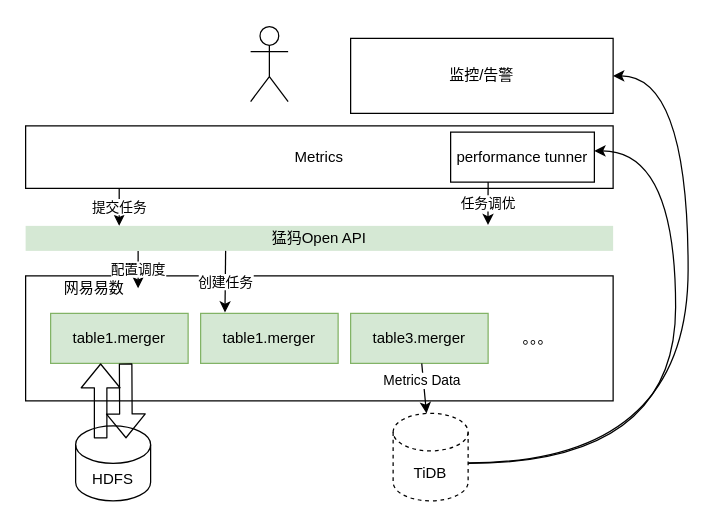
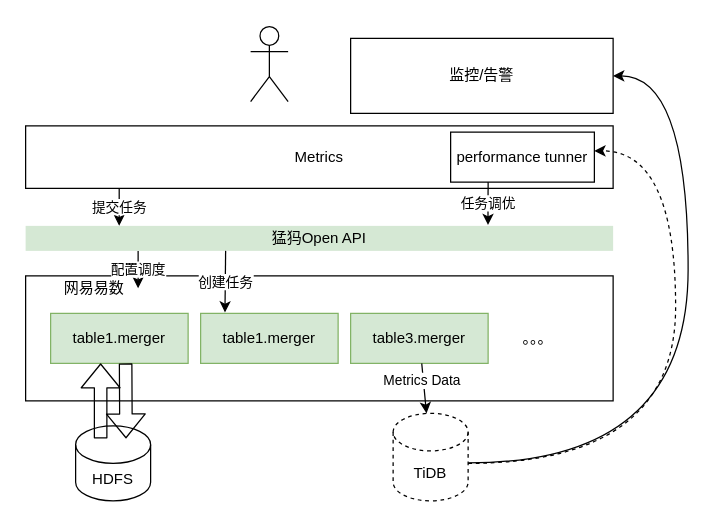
  <mxCell id="0" />
  <mxCell id="1" parent="0" />
  <mxCell id="2" value="" style="shape=umlActor;verticalLabelPosition=bottom;verticalAlign=top;html=1;outlineConnect=0;" vertex="1" parent="1"><mxGeometry x="200" y="20.5" width="30" height="60" as="geometry" /></mxCell>
  <mxCell id="3" value="Metrics" style="rounded=0;whiteSpace=wrap;html=1;" vertex="1" parent="1"><mxGeometry x="20" y="100" width="470" height="50" as="geometry" /></mxCell>
  <mxCell id="4" value="" style="rounded=0;whiteSpace=wrap;html=1;" vertex="1" parent="1"><mxGeometry x="20" y="220" width="470" height="100" as="geometry" /></mxCell>
  <mxCell id="5" value="table1.merger" style="rounded=0;whiteSpace=wrap;html=1;fillColor=#d5e8d4;strokeColor=#82b366;" vertex="1" parent="1"><mxGeometry x="40" y="250" width="110" height="40" as="geometry" /></mxCell>
  <mxCell id="6" value="table1.merger" style="rounded=0;whiteSpace=wrap;html=1;fillColor=#d5e8d4;strokeColor=#82b366;" vertex="1" parent="1"><mxGeometry x="160" y="250" width="110" height="40" as="geometry" /></mxCell>
  <mxCell id="7" value="网易易数" style="text;html=1;strokeColor=none;fillColor=none;align=center;verticalAlign=middle;whiteSpace=wrap;rounded=0;" vertex="1" parent="1"><mxGeometry x="30" y="220" width="90" height="20" as="geometry" /></mxCell>
  <mxCell id="8" value="table3.merger" style="rounded=0;whiteSpace=wrap;html=1;fillColor=#d5e8d4;strokeColor=#82b366;" vertex="1" parent="1"><mxGeometry x="280" y="250" width="110" height="40" as="geometry" /></mxCell>
  <mxCell id="9" value="。。。" style="text;html=1;strokeColor=none;fillColor=none;align=center;verticalAlign=middle;whiteSpace=wrap;rounded=0;" vertex="1" parent="1"><mxGeometry x="410" y="260" width="40" height="20" as="geometry" /></mxCell>
  <mxCell id="10" value="猛犸Open API" style="rounded=0;whiteSpace=wrap;html=1;fillColor=#d5e8d4;strokeColor=none;" vertex="1" parent="1"><mxGeometry x="20" y="180" width="470" height="20" as="geometry" /></mxCell>
  <mxCell id="11" value="提交任务" style="endArrow=classic;html=1;" edge="1" parent="1"><mxGeometry width="50" height="50" relative="1" as="geometry"><mxPoint x="94.86" y="150" as="sourcePoint" /><mxPoint x="94.86" y="180" as="targetPoint" /></mxGeometry></mxCell>
  <mxCell id="12" value="配置调度" style="endArrow=classic;html=1;" edge="1" parent="1"><mxGeometry width="50" height="50" relative="1" as="geometry"><mxPoint x="110" y="200" as="sourcePoint" /><mxPoint x="110" y="230" as="targetPoint" /></mxGeometry></mxCell>
  <mxCell id="13" value="创建任务" style="endArrow=classic;html=1;entryX=0.177;entryY=-0.019;entryDx=0;entryDy=0;entryPerimeter=0;" edge="1" parent="1" target="6"><mxGeometry width="50" height="50" relative="1" as="geometry"><mxPoint x="180" y="200" as="sourcePoint" /><mxPoint x="180" y="230" as="targetPoint" /></mxGeometry></mxCell>
  <mxCell id="14" value="HDFS" style="shape=cylinder3;whiteSpace=wrap;html=1;boundedLbl=1;backgroundOutline=1;size=15;" vertex="1" parent="1"><mxGeometry x="60" y="340" width="60" height="60" as="geometry" /></mxCell>
  <mxCell id="15" value="" style="shape=flexArrow;endArrow=classic;html=1;" edge="1" parent="1"><mxGeometry width="50" height="50" relative="1" as="geometry"><mxPoint x="100" y="290" as="sourcePoint" /><mxPoint x="100.29" y="350" as="targetPoint" /></mxGeometry></mxCell>
  <mxCell id="16" value="" style="shape=flexArrow;endArrow=classic;html=1;" edge="1" parent="1"><mxGeometry width="50" height="50" relative="1" as="geometry"><mxPoint x="80" y="350" as="sourcePoint" /><mxPoint x="80" y="290" as="targetPoint" /></mxGeometry></mxCell>
  <mxCell id="17" value="TiDB" style="shape=cylinder3;whiteSpace=wrap;html=1;boundedLbl=1;backgroundOutline=1;size=15;dashed=1;" vertex="1" parent="1"><mxGeometry x="314" y="330" width="60" height="70" as="geometry" /></mxCell>
  <mxCell id="18" value="" style="endArrow=classic;html=1;" edge="1" parent="1" source="8" target="17"><mxGeometry width="50" height="50" relative="1" as="geometry"><mxPoint x="300" y="280" as="sourcePoint" /><mxPoint x="350" y="230" as="targetPoint" /></mxGeometry></mxCell>
  <mxCell id="19" value="Metrics Data" style="edgeLabel;html=1;align=center;verticalAlign=middle;resizable=0;points=[];" vertex="1" connectable="0" parent="18"><mxGeometry x="-0.342" y="-2" relative="1" as="geometry"><mxPoint as="offset" /></mxGeometry></mxCell>
- <mxCell id="20" value="" style="endArrow=classic;html=1;edgeStyle=orthogonalEdgeStyle;curved=1;" edge="1" parent="1" source="17" target="21"><mxGeometry width="50" height="50" relative="1" as="geometry"><mxPoint x="390" y="370" as="sourcePoint" /><mxPoint x="500" y="120" as="targetPoint" /><Array as="points"><mxPoint x="540" y="370" /><mxPoint x="540" y="120" /></Array></mxGeometry></mxCell>
+ <mxCell id="20" value="" style="endArrow=classic;html=1;edgeStyle=orthogonalEdgeStyle;curved=1;dashed=1;" edge="1" parent="1" source="17" target="21"><mxGeometry width="50" height="50" relative="1" as="geometry"><mxPoint x="390" y="370" as="sourcePoint" /><mxPoint x="500" y="120" as="targetPoint" /><Array as="points"><mxPoint x="540" y="370" /><mxPoint x="540" y="120" /></Array></mxGeometry></mxCell>
  <mxCell id="21" value="performance tunner" style="rounded=0;whiteSpace=wrap;html=1;align=center;" vertex="1" parent="1"><mxGeometry x="360" y="105" width="115" height="40" as="geometry" /></mxCell>
  <mxCell id="22" value="任务调优" style="endArrow=classic;html=1;entryX=0.787;entryY=-0.036;entryDx=0;entryDy=0;entryPerimeter=0;" edge="1" parent="1" target="10"><mxGeometry width="50" height="50" relative="1" as="geometry"><mxPoint x="390" y="145" as="sourcePoint" /><mxPoint x="390" y="175" as="targetPoint" /></mxGeometry></mxCell>
  <mxCell id="23" value="监控/告警" style="rounded=0;whiteSpace=wrap;html=1;" vertex="1" parent="1"><mxGeometry x="280" y="30" width="210" height="60" as="geometry" /></mxCell>
  <mxCell id="24" value="" style="shape=image;verticalLabelPosition=bottom;labelBackgroundColor=#ffffff;verticalAlign=top;aspect=fixed;imageAspect=0;image=https://miro.medium.com/max/480/1*UqgMgl_BvAyJvNb9eTy4Wg.png;" vertex="1" parent="1"><mxGeometry x="300" y="39.5" width="44.72" height="41" as="geometry" /></mxCell>
  <mxCell id="25" value="" style="endArrow=classic;html=1;edgeStyle=orthogonalEdgeStyle;curved=1;entryX=1;entryY=0.5;entryDx=0;entryDy=0;exitX=1.003;exitY=0.566;exitDx=0;exitDy=0;exitPerimeter=0;" edge="1" parent="1" source="17" target="23"><mxGeometry width="50" height="50" relative="1" as="geometry"><mxPoint x="384" y="380" as="sourcePoint" /><mxPoint x="485" y="130" as="targetPoint" /><Array as="points"><mxPoint x="550" y="370" /><mxPoint x="550" y="60" /></Array></mxGeometry></mxCell>
